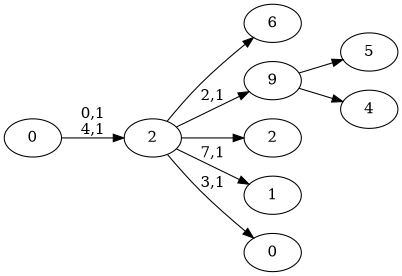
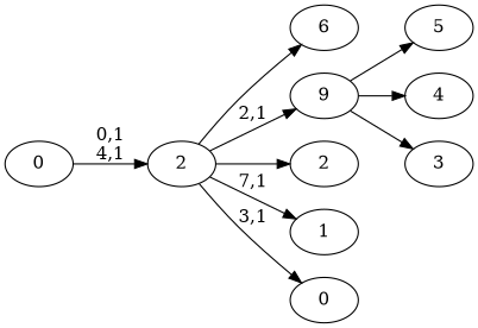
  digraph {
    rankdir=LR
    n1 [label=6]
    n2 [label=5]
    n3 [label=4]
+   n4 [label=3]
    n5 [label=9]
    n6 [label=2]
    n7 [label=1]
    n8 [label=0]
    2
    0
    n5 -> n2
    n5 -> n3
+   n5 -> n4
    2 -> n1
    2 -> n5 [label="2,1"]
    2 -> n6
    2 -> n7 [label="7,1"]
    2 -> n8 [label="3,1"]
    0 -> 2 [label="0,1\n4,1"]
  }
